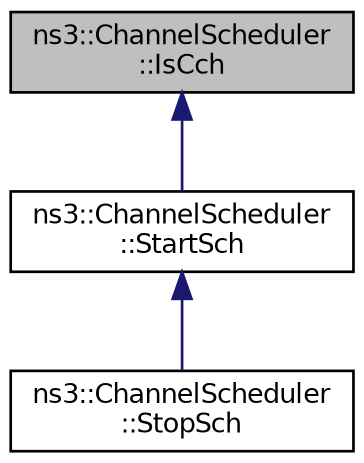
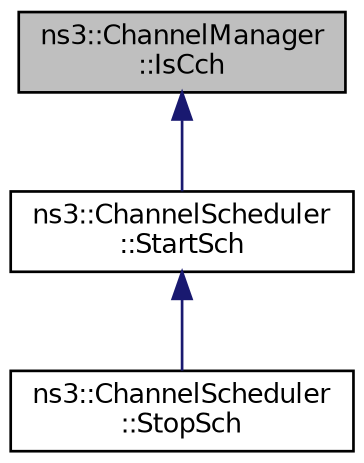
  digraph {
    rankdir=TB
    node [color=black fillcolor=white fontname=Helvetica fontsize=10 shape=record style=filled]
    edge [color=midnightblue dir=back fontname=Helvetica fontsize=10 labelfontname=Helvetica labelfontsize=10 style=solid]
-   n1 [fillcolor=grey75 fontcolor=black height=0.2 label="ns3::ChannelScheduler\l::IsCch" width=0.4]
+   n1 [fillcolor=grey75 fontcolor=black height=0.2 label="ns3::ChannelManager\l::IsCch" width=0.4]
    n2 [height=0.2 label="ns3::ChannelScheduler\l::StartSch" width=0.4]
    n3 [height=0.2 label="ns3::ChannelScheduler\l::StopSch" width=0.4]
    n1 -> n2
    n2 -> n3
  }
